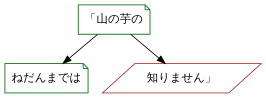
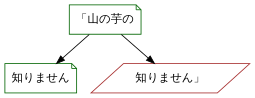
  digraph {
    fontname=Lato
    node [color=darkgreen fontname=Lato shape=note]
    edge [fontname=Lato]
    n1 [label="「山の芋の"]
-   n2 [label="ねだんまでは"]
+   n2 [label="知りません"]
    n3 [color=brown label="知りません」" shape=parallelogram]
    n1 -> n2
    n1 -> n3
  }
